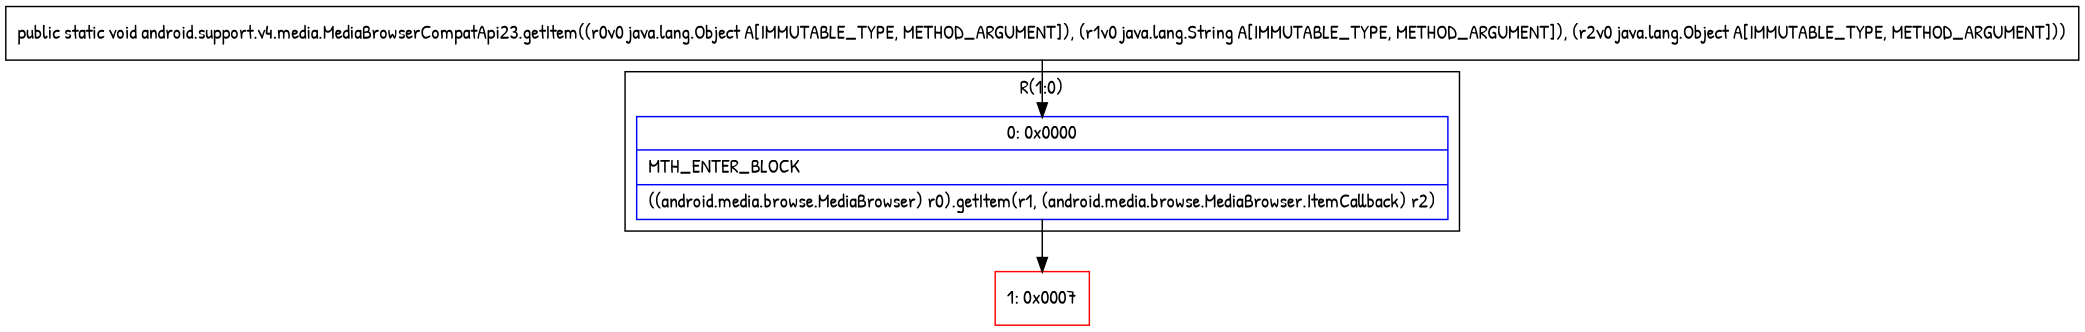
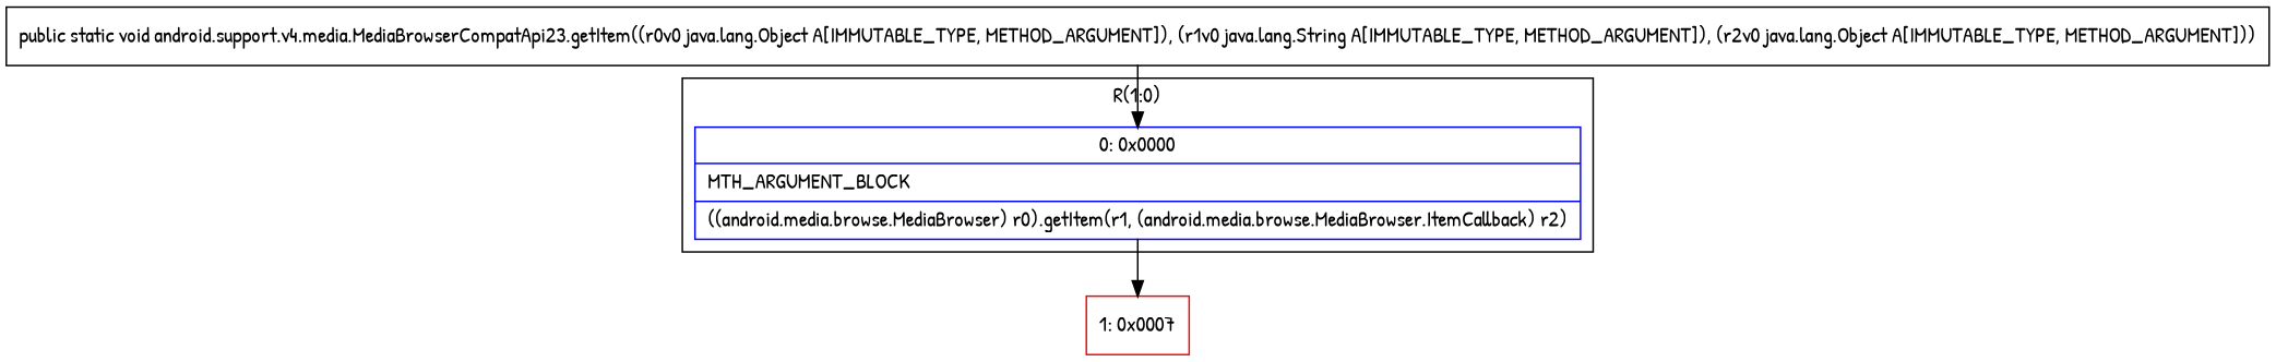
  digraph {
    fontname="Patrick Hand"
    node [shape=record fontname="Patrick Hand"]
    edge [fontname="Patrick Hand"]
-   n1 [color=blue label="{0\:\ 0x0000|MTH_ENTER_BLOCK\l|((android.media.browse.MediaBrowser) r0).getItem(r1, (android.media.browse.MediaBrowser.ItemCallback) r2)\l}"]
+   n1 [color=blue label="{0\:\ 0x0000|MTH_ARGUMENT_BLOCK\l|((android.media.browse.MediaBrowser) r0).getItem(r1, (android.media.browse.MediaBrowser.ItemCallback) r2)\l}"]
    n2 [color=red label="{1\:\ 0x0007}"]
    n3 [label="{public static void android.support.v4.media.MediaBrowserCompatApi23.getItem((r0v0 java.lang.Object A[IMMUTABLE_TYPE, METHOD_ARGUMENT]), (r1v0 java.lang.String A[IMMUTABLE_TYPE, METHOD_ARGUMENT]), (r2v0 java.lang.Object A[IMMUTABLE_TYPE, METHOD_ARGUMENT])) }"]
    subgraph cluster_1 {
      label="R(1:0)"
      n1
    }
    n1 -> n2
    n3 -> n1
  }
